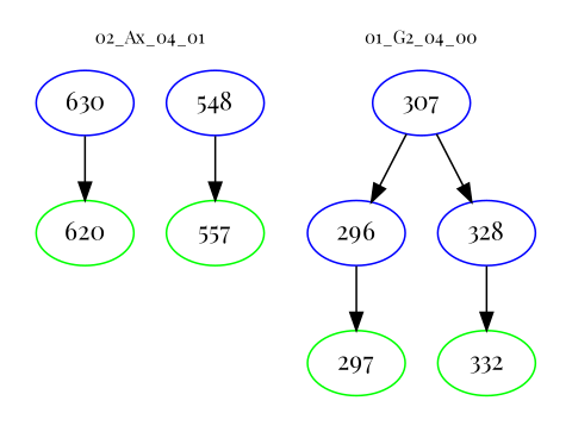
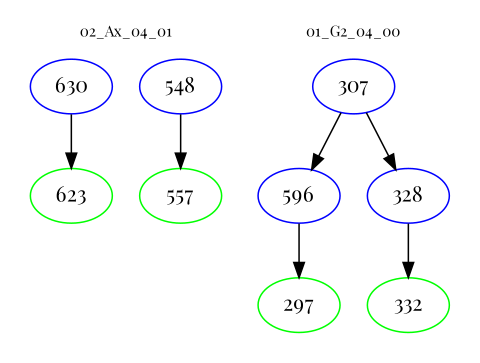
  digraph {
    fontname="Playfair Display"
    node [color=blue fontname="Playfair Display"]
    edge [color=black fontname="Playfair Display"]
    n1 [label=548]
    n2 [label=630]
    n3 [color=green label=557]
-   n4 [color=green label=620]
+   n4 [color=green label=623]
    n5 [label=307]
-   n6 [label=296]
+   n6 [label=596]
    n7 [label=328]
    n8 [color=green label=297]
    n9 [color=green label=332]
    subgraph cluster_1 {
      color=white
      fontsize=10
      label="02_Ax_04_01"
      n1
      n2
      n3
      n4
    }
    subgraph cluster_2 {
      color=white
      fontsize=10
      label="01_G2_04_00"
      n5
      n6
      n7
      n8
      n9
    }
    n1 -> n3
    n2 -> n4
    n5 -> n6
    n5 -> n7
    n6 -> n8
    n7 -> n9
  }
